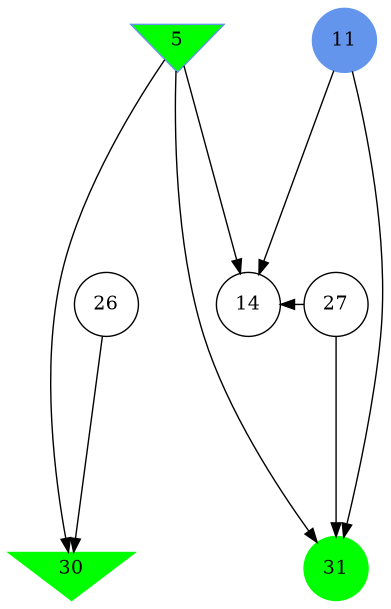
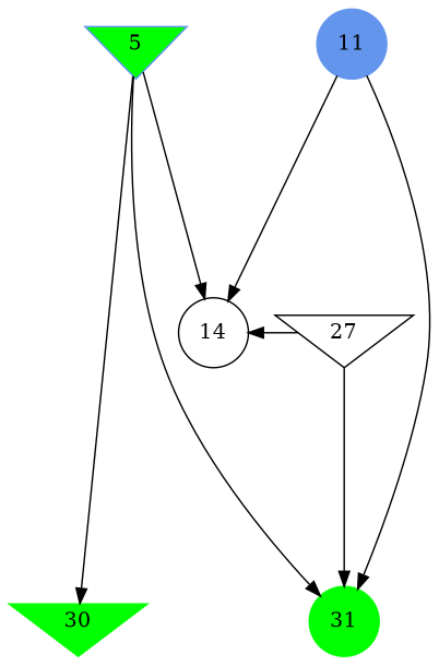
  digraph {
    ranksep=2.0
    node [color=black shape=circle style=filled]
    5 [color=cornflowerblue fillcolor=green shape=invtriangle]
    11 [color=cornflowerblue]
    14 [style=""]
-   26 [style=""]
-   27 [style=""]
+   27 [shape=invtriangle style=""]
    30 [color=green shape=invtriangle]
    31 [color=green]
    subgraph sub_1 {
      rank=same
      5
      11
    }
    subgraph sub_2 {
      rank=same
      14
-     26
      27
    }
    subgraph sub_3 {
      rank=same
      30
      31
    }
    5 -> 14
    5 -> 30
    5 -> 31
    11 -> 14
    11 -> 31
-   26 -> 30
    27 -> 14
    27 -> 31
  }
